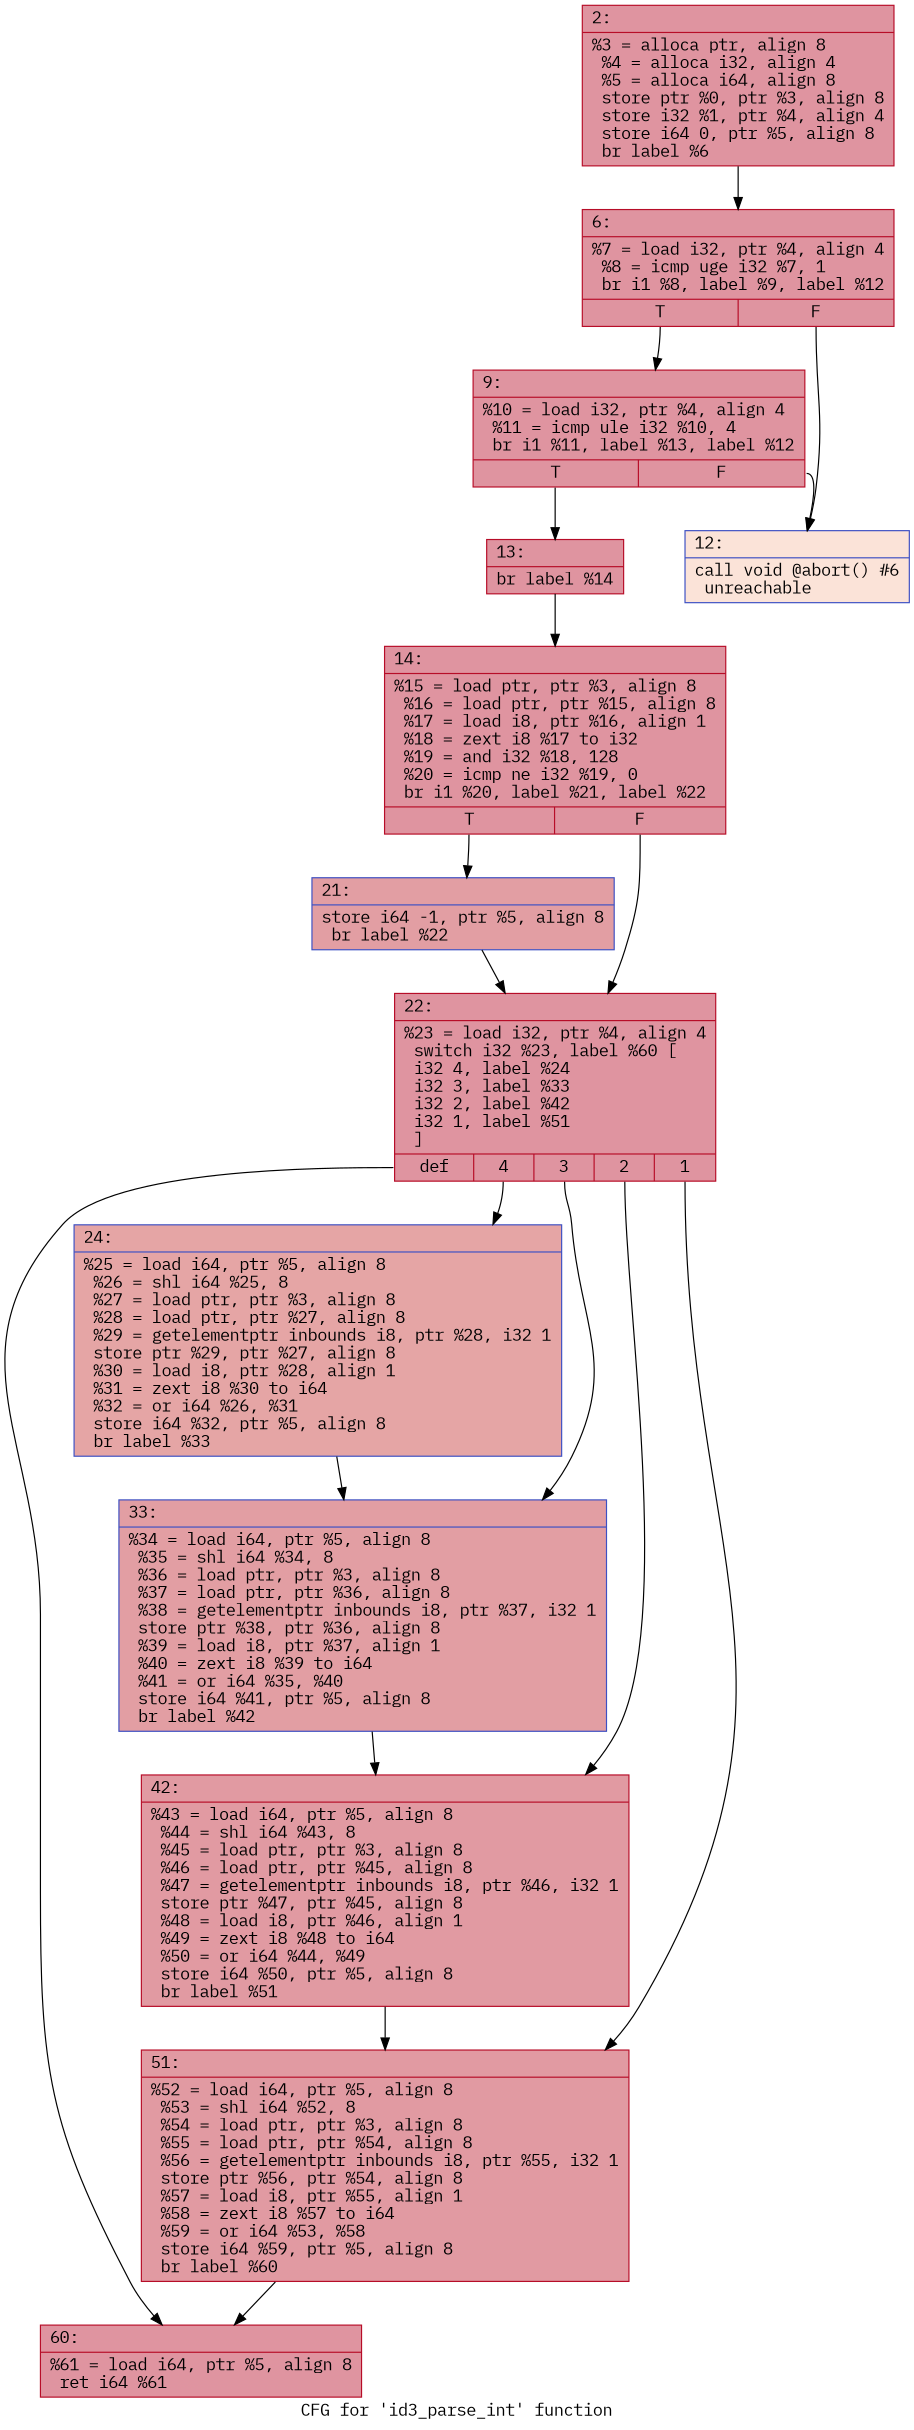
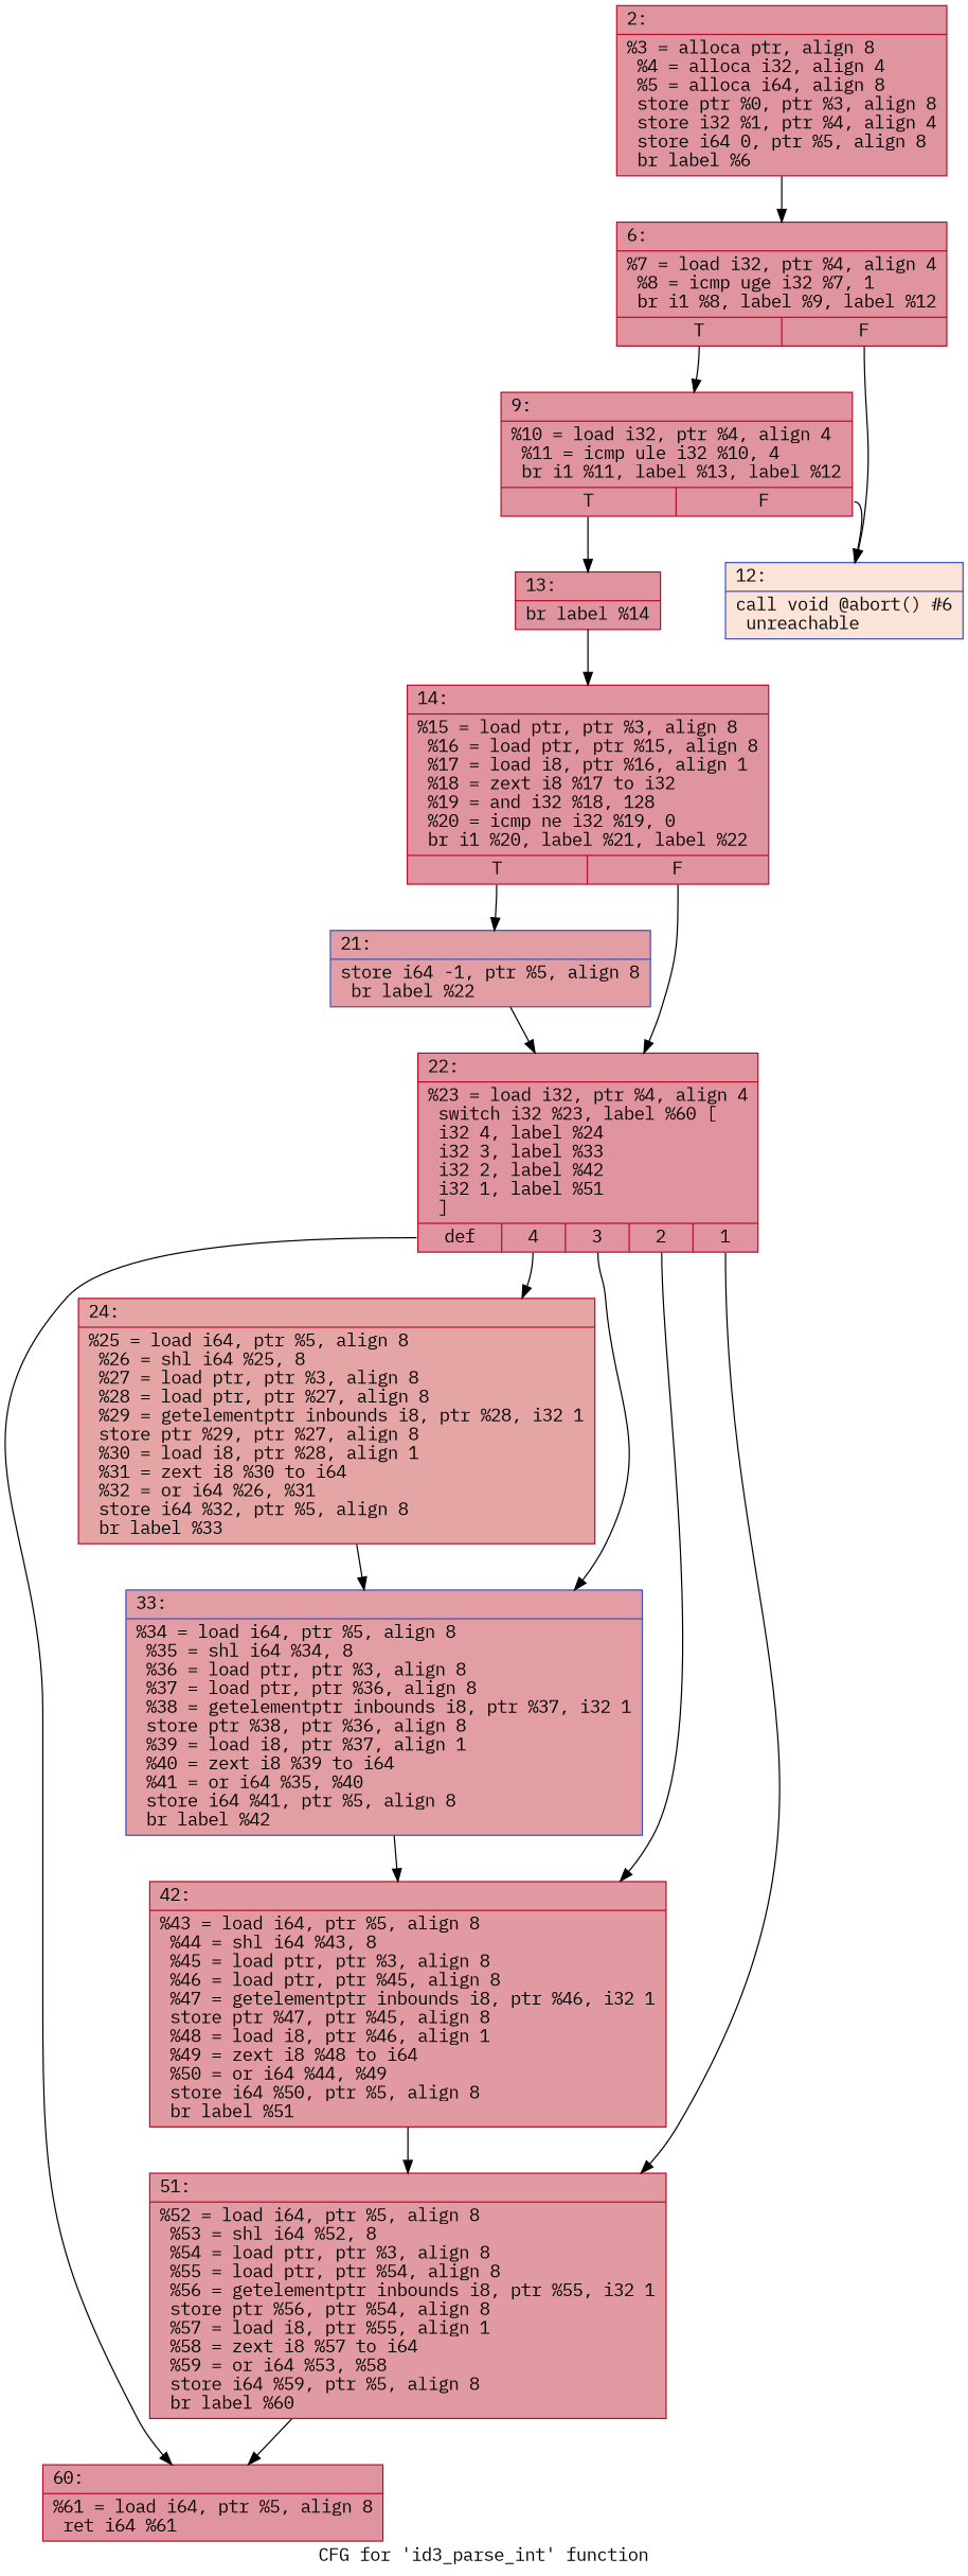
  digraph {
    label="CFG for 'id3_parse_int' function"
    fontname="IBM Plex Mono"
    node [color="#b70d28ff" fillcolor="#b70d2870" fontname="IBM Plex Mono" shape=record style=filled]
    edge [fontname="IBM Plex Mono"]
    n1 [label="{2:\l|  %3 = alloca ptr, align 8\l  %4 = alloca i32, align 4\l  %5 = alloca i64, align 8\l  store ptr %0, ptr %3, align 8\l  store i32 %1, ptr %4, align 4\l  store i64 0, ptr %5, align 8\l  br label %6\l}"]
    n2 [label="{6:\l|  %7 = load i32, ptr %4, align 4\l  %8 = icmp uge i32 %7, 1\l  br i1 %8, label %9, label %12\l|{<s0>T|<s1>F}}"]
    n3 [label="{9:\l|  %10 = load i32, ptr %4, align 4\l  %11 = icmp ule i32 %10, 4\l  br i1 %11, label %13, label %12\l|{<s0>T|<s1>F}}"]
    n4 [color="#3d50c3ff" fillcolor="#f6bfa670" label="{12:\l|  call void @abort() #6\l  unreachable\l}"]
    n5 [label="{13:\l|  br label %14\l}"]
    n6 [label="{14:\l|  %15 = load ptr, ptr %3, align 8\l  %16 = load ptr, ptr %15, align 8\l  %17 = load i8, ptr %16, align 1\l  %18 = zext i8 %17 to i32\l  %19 = and i32 %18, 128\l  %20 = icmp ne i32 %19, 0\l  br i1 %20, label %21, label %22\l|{<s0>T|<s1>F}}"]
    n7 [color="#3d50c3ff" fillcolor="#be242e70" label="{21:\l|  store i64 -1, ptr %5, align 8\l  br label %22\l}"]
    n8 [label="{22:\l|  %23 = load i32, ptr %4, align 4\l  switch i32 %23, label %60 [\l    i32 4, label %24\l    i32 3, label %33\l    i32 2, label %42\l    i32 1, label %51\l  ]\l|{<s0>def|<s1>4|<s2>3|<s3>2|<s4>1}}"]
    n9 [label="{60:\l|  %61 = load i64, ptr %5, align 8\l  ret i64 %61\l}"]
-   n10 [color="#3d50c3ff" fillcolor="#c5333470" label="{24:\l|  %25 = load i64, ptr %5, align 8\l  %26 = shl i64 %25, 8\l  %27 = load ptr, ptr %3, align 8\l  %28 = load ptr, ptr %27, align 8\l  %29 = getelementptr inbounds i8, ptr %28, i32 1\l  store ptr %29, ptr %27, align 8\l  %30 = load i8, ptr %28, align 1\l  %31 = zext i8 %30 to i64\l  %32 = or i64 %26, %31\l  store i64 %32, ptr %5, align 8\l  br label %33\l}"]
+   n10 [fillcolor="#c5333470" label="{24:\l|  %25 = load i64, ptr %5, align 8\l  %26 = shl i64 %25, 8\l  %27 = load ptr, ptr %3, align 8\l  %28 = load ptr, ptr %27, align 8\l  %29 = getelementptr inbounds i8, ptr %28, i32 1\l  store ptr %29, ptr %27, align 8\l  %30 = load i8, ptr %28, align 1\l  %31 = zext i8 %30 to i64\l  %32 = or i64 %26, %31\l  store i64 %32, ptr %5, align 8\l  br label %33\l}"]
    n11 [color="#3d50c3ff" fillcolor="#be242e70" label="{33:\l|  %34 = load i64, ptr %5, align 8\l  %35 = shl i64 %34, 8\l  %36 = load ptr, ptr %3, align 8\l  %37 = load ptr, ptr %36, align 8\l  %38 = getelementptr inbounds i8, ptr %37, i32 1\l  store ptr %38, ptr %36, align 8\l  %39 = load i8, ptr %37, align 1\l  %40 = zext i8 %39 to i64\l  %41 = or i64 %35, %40\l  store i64 %41, ptr %5, align 8\l  br label %42\l}"]
    n12 [fillcolor="#bb1b2c70" label="{42:\l|  %43 = load i64, ptr %5, align 8\l  %44 = shl i64 %43, 8\l  %45 = load ptr, ptr %3, align 8\l  %46 = load ptr, ptr %45, align 8\l  %47 = getelementptr inbounds i8, ptr %46, i32 1\l  store ptr %47, ptr %45, align 8\l  %48 = load i8, ptr %46, align 1\l  %49 = zext i8 %48 to i64\l  %50 = or i64 %44, %49\l  store i64 %50, ptr %5, align 8\l  br label %51\l}"]
    n13 [fillcolor="#bb1b2c70" label="{51:\l|  %52 = load i64, ptr %5, align 8\l  %53 = shl i64 %52, 8\l  %54 = load ptr, ptr %3, align 8\l  %55 = load ptr, ptr %54, align 8\l  %56 = getelementptr inbounds i8, ptr %55, i32 1\l  store ptr %56, ptr %54, align 8\l  %57 = load i8, ptr %55, align 1\l  %58 = zext i8 %57 to i64\l  %59 = or i64 %53, %58\l  store i64 %59, ptr %5, align 8\l  br label %60\l}"]
    n1 -> n2
    n2 -> n3 [tailport=s0]
    n2 -> n4 [tailport=s1]
    n3 -> n4 [tailport=s1]
    n3 -> n5 [tailport=s0]
    n5 -> n6
    n6 -> n7 [tailport=s0]
    n6 -> n8 [tailport=s1]
    n7 -> n8
    n8 -> n9 [tailport=s0]
    n8 -> n10 [tailport=s1]
    n8 -> n11 [tailport=s2]
    n8 -> n12 [tailport=s3]
    n8 -> n13 [tailport=s4]
    n10 -> n11
    n11 -> n12
    n12 -> n13
    n13 -> n9
  }
